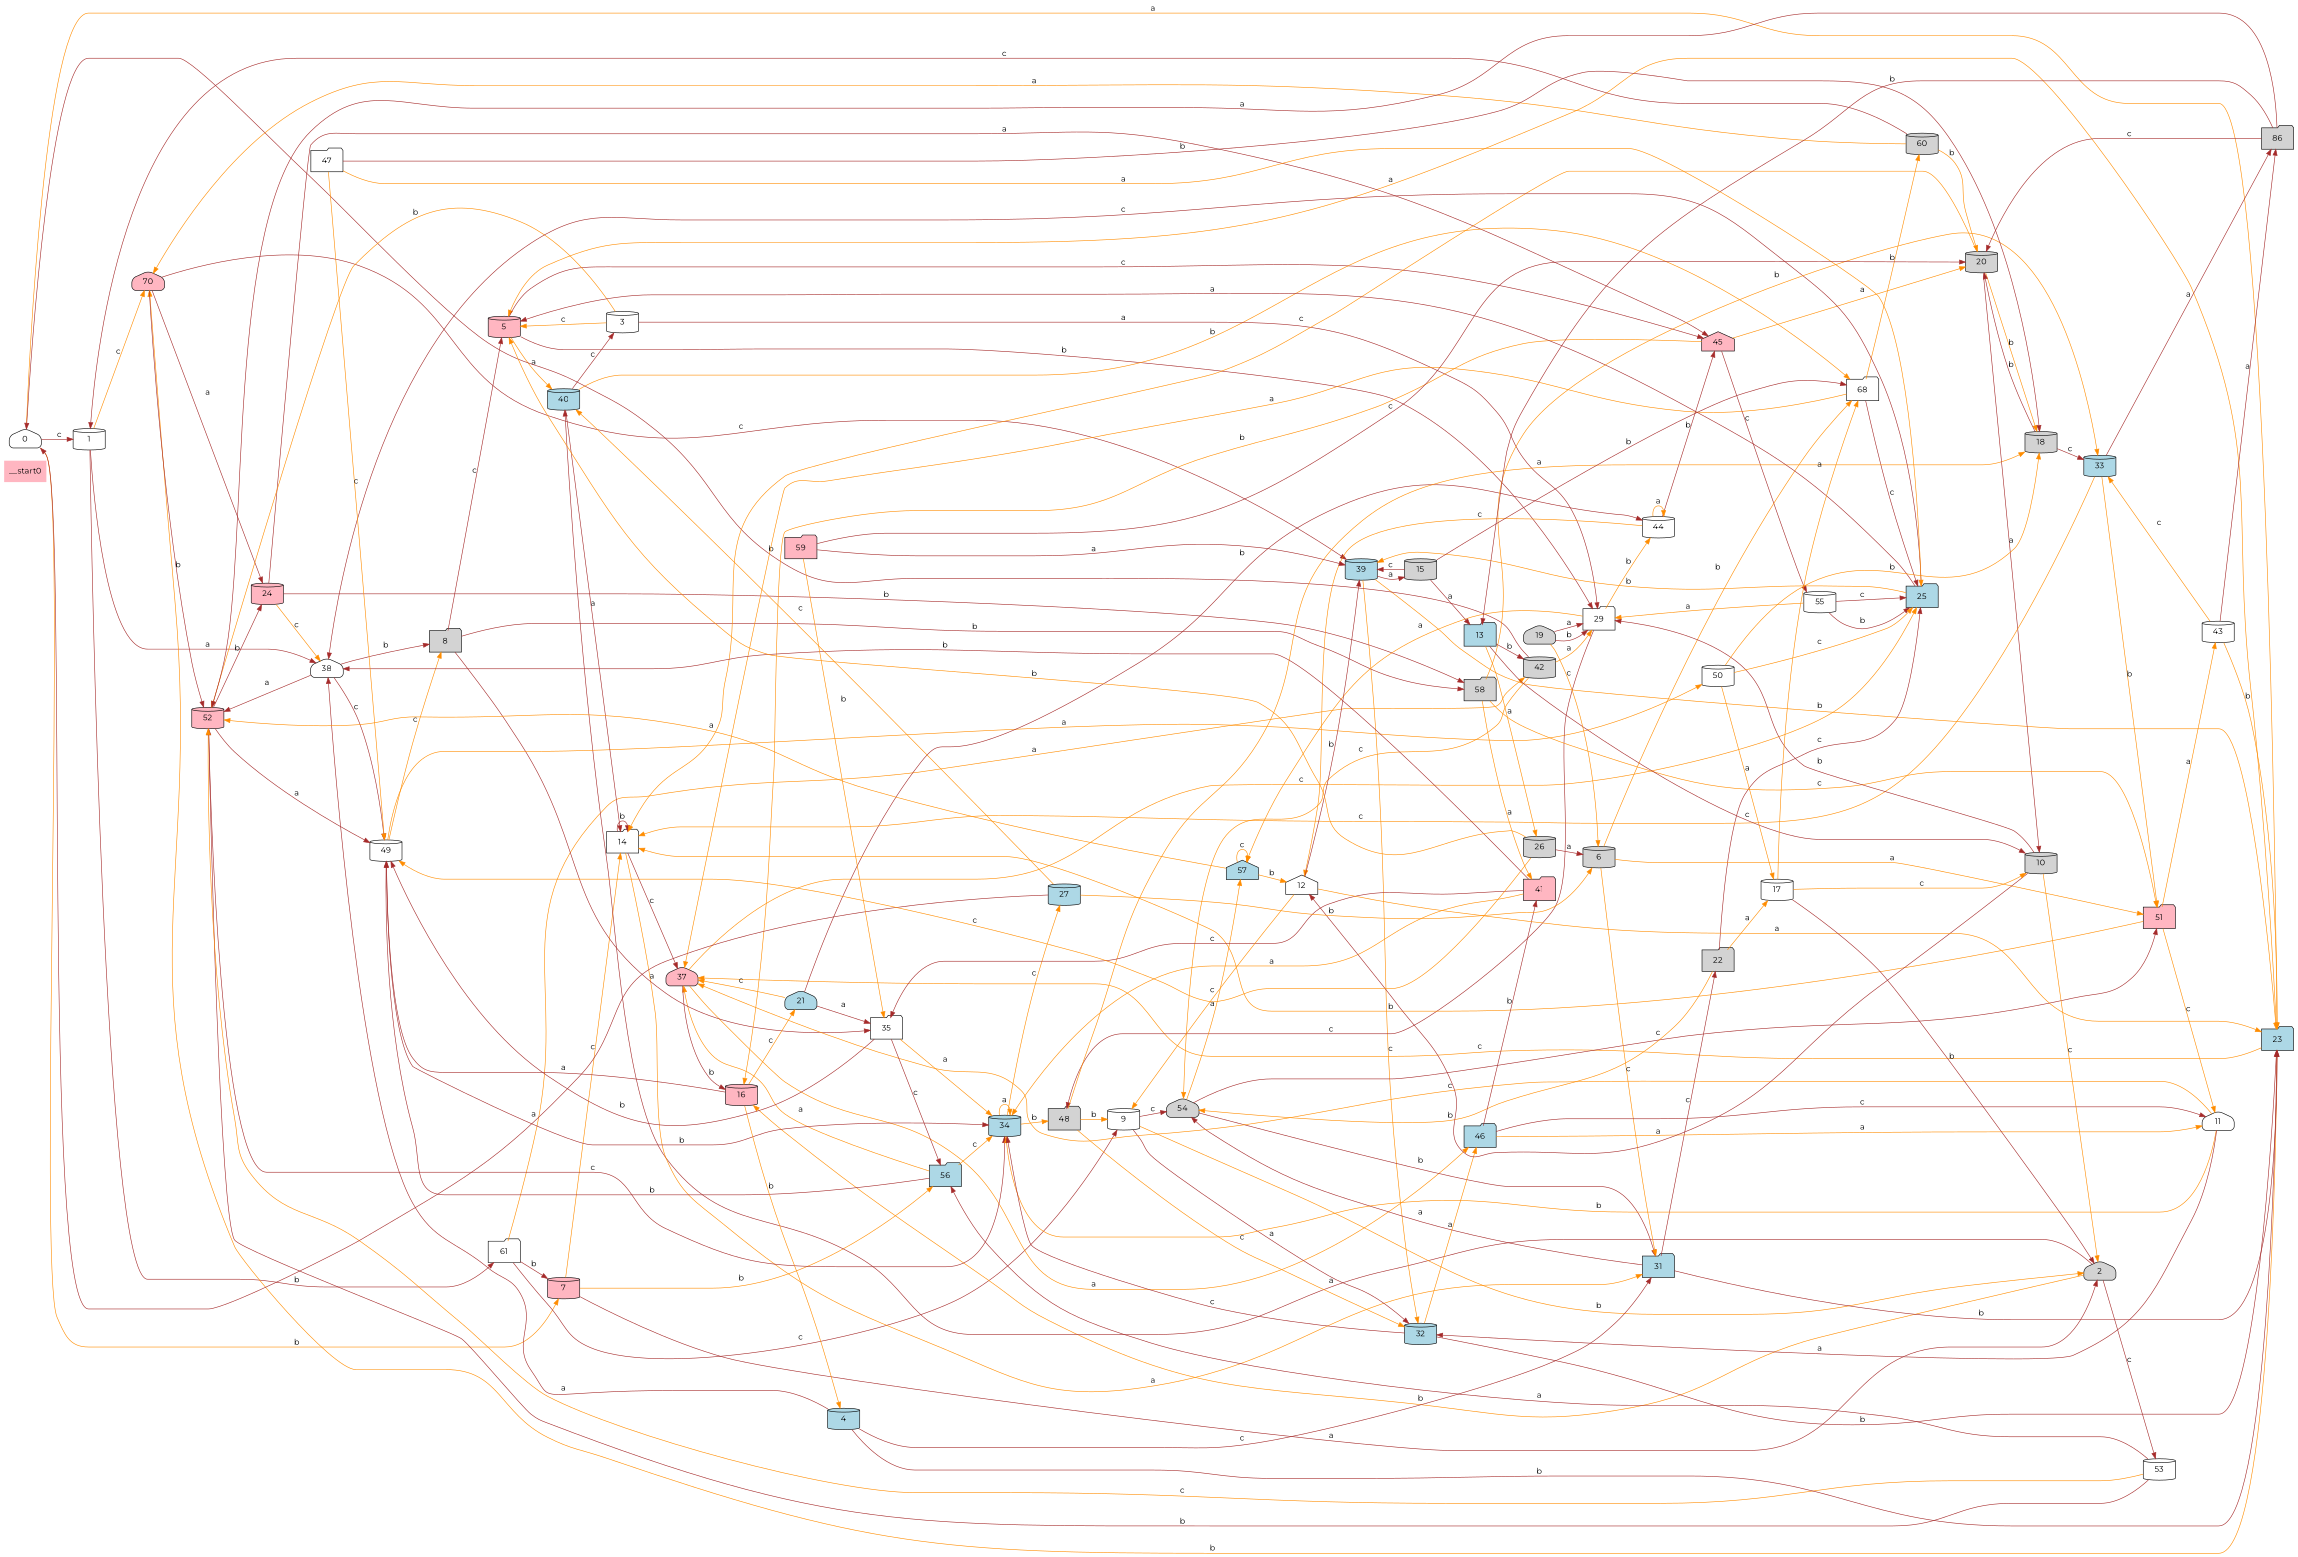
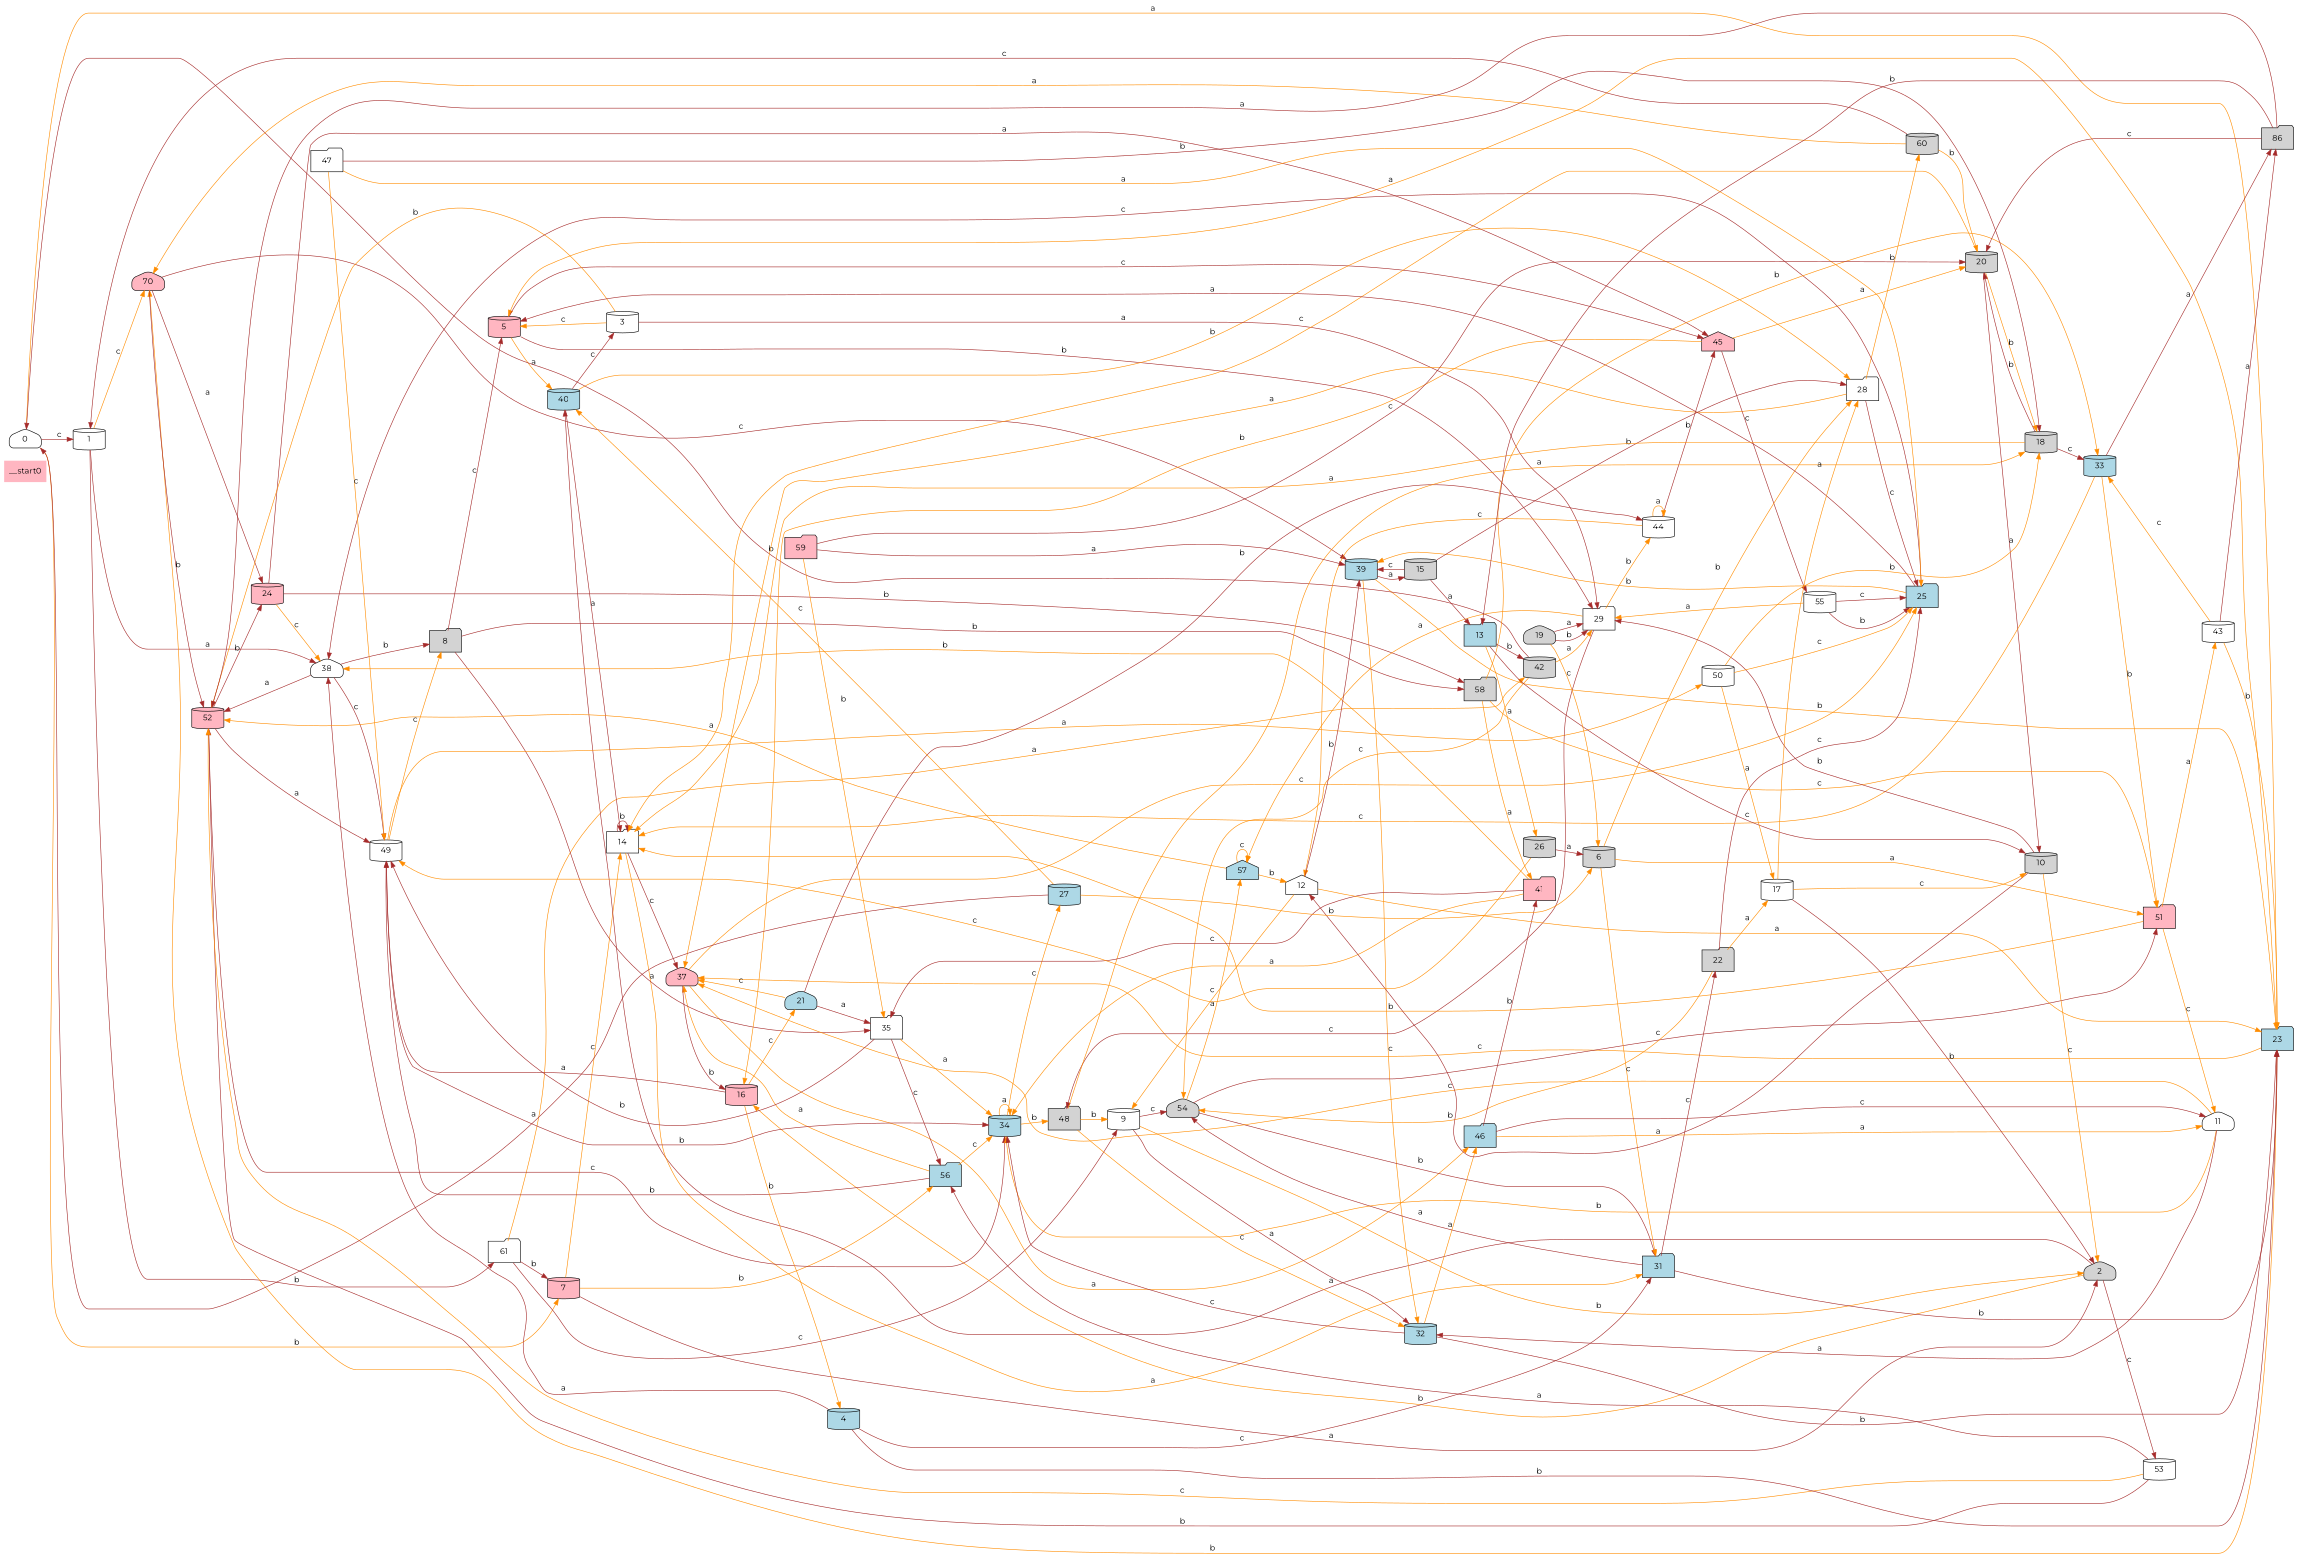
  digraph {
    fontname=Montserrat
    rankdir=LR
    node [fillcolor=white fontname=Montserrat shape=cylinder style="rounded,filled" color=black]
    edge [color=darkorange fontname=Montserrat]
    __start0 [fillcolor=lightpink shape=none style=filled color=""]
    n2 [label=0 shape=house]
    n3 [label=1]
    n4 [fillcolor=lightpink label=7]
    n5 [fillcolor=lightblue label=23 shape=folder style=filled]
    n6 [fillcolor=lightpink label=70 shape=house]
    n7 [label=38 shape=house]
    n8 [label=61 shape=folder style=filled]
    n9 [fillcolor=lightgrey label=2 shape=house]
    n10 [label=14 shape=folder style=filled]
    n11 [fillcolor=lightblue label=56 shape=folder style=filled]
    n12 [fillcolor=lightpink label=5 style=filled]
    n13 [fillcolor=lightpink label=37 shape=house]
    n14 [fillcolor=lightpink label=52 style=filled]
    n15 [fillcolor=lightblue label=39]
    n16 [fillcolor=lightpink label=24]
    n17 [fillcolor=lightgrey label=8 shape=folder style=filled]
    n18 [label=49 style=filled]
    n19 [label=9]
    n20 [fillcolor=lightgrey label=42 style=filled]
    n21 [fillcolor=lightpink label=16]
    n22 [fillcolor=lightblue label=40]
    n23 [label=53 style=filled]
    n24 [fillcolor=lightblue label=4 style=filled]
    n25 [fillcolor=lightblue label=21 shape=house]
    n26 [label=3]
-   n27 [label=68 shape=folder style=filled]
+   n27 [label=28 shape=folder style=filled]
    n28 [label=29 shape=folder]
    n29 [fillcolor=lightpink label=45 shape=house style=filled]
    n30 [label=44]
    n31 [fillcolor=lightgrey label=48 shape=folder]
    n32 [fillcolor=lightblue label=57 shape=house style=filled]
    n33 [fillcolor=lightblue label=34]
    n34 [fillcolor=lightblue label=31 shape=folder]
    n35 [fillcolor=lightgrey label=54 shape=house]
    n36 [fillcolor=lightgrey label=22 shape=folder]
    n37 [fillcolor=lightgrey label=20]
    n38 [label=55 style=filled]
    n39 [fillcolor=lightgrey label=6]
    n40 [fillcolor=lightpink label=51 shape=folder]
    n41 [fillcolor=lightblue label=25 shape=folder]
    n42 [fillcolor=lightgrey label=60 style=filled]
    n43 [label=11 shape=house]
    n44 [label=43 style=filled]
    n45 [label=35 shape=folder style=filled]
    n46 [fillcolor=lightgrey label=58 shape=folder style=filled]
    n47 [fillcolor=lightblue label=33 style=filled]
    n48 [fillcolor=lightpink label=41 shape=folder]
    n49 [fillcolor=lightblue label=32 style=filled]
    n50 [fillcolor=lightblue label=46 shape=folder style=filled]
    n51 [fillcolor=lightgrey label=10]
    n52 [label=12 shape=house style=filled]
    n53 [fillcolor=lightblue label=27 style=filled]
    n54 [fillcolor=lightgrey label=15 style=filled]
    n55 [fillcolor=lightblue label=13 shape=folder]
    n56 [fillcolor=lightgrey label=26]
    n57 [label=50 style=filled]
    n58 [label=17 style=filled]
    n59 [fillcolor=lightgrey label=18]
    n60 [fillcolor=lightgrey label=86 shape=folder]
    n61 [fillcolor=lightgrey label=19 shape=house]
    n62 [label=47 shape=folder]
    n63 [fillcolor=lightpink label=59 shape=folder]
    n2 -> n3 [color=brown label=c]
    n2 -> n4 [label=b]
    n2 -> n5 [label=a]
    n3 -> n6 [label=c]
    n3 -> n7 [color=brown label=a]
    n3 -> n8 [color=brown label=b]
    n4 -> n9 [color=brown label=a]
    n4 -> n10 [label=c]
    n4 -> n11 [label=b]
    n5 -> n6 [label=b]
    n5 -> n12 [label=a]
    n5 -> n13 [label=c]
    n6 -> n14 [color=brown label=b]
    n6 -> n15 [color=brown label=c]
    n6 -> n16 [color=brown label=a]
    n7 -> n14 [color=brown label=a]
    n7 -> n17 [color=brown label=b]
    n7 -> n18 [color=brown label=c]
    n8 -> n4 [color=brown label=b]
    n8 -> n19 [color=brown label=c]
    n8 -> n20 [label=a]
    n9 -> n21 [label=b]
    n9 -> n22 [color=brown label=a]
    n9 -> n23 [color=brown label=c]
    n10 -> n10 [color=brown label=b]
    n10 -> n13 [color=brown label=c]
    n10 -> n34 [label=a]
    n11 -> n13 [label=a]
    n11 -> n18 [color=brown label=b]
    n11 -> n33 [label=c]
    n12 -> n22 [label=a]
    n12 -> n28 [color=brown label=b]
    n12 -> n29 [color=brown label=c]
    n13 -> n21 [color=brown label=b]
    n13 -> n41 [label=c]
    n13 -> n50 [label=a]
    n14 -> n16 [color=brown label=b]
    n14 -> n18 [color=brown label=a]
    n14 -> n33 [color=brown label=c]
    n15 -> n5 [label=b]
    n15 -> n49 [label=c]
    n15 -> n54 [color=brown label=a]
    n16 -> n7 [label=c]
    n16 -> n29 [color=brown label=a]
    n16 -> n46 [color=brown label=b]
    n17 -> n12 [color=brown label=c]
    n17 -> n45 [color=brown label=a]
    n17 -> n46 [color=brown label=b]
    n18 -> n17 [label=c]
    n18 -> n33 [color=brown label=b]
    n18 -> n57 [label=a]
    n19 -> n9 [label=b]
    n19 -> n35 [color=brown label=c]
    n19 -> n49 [color=brown label=a]
    n20 -> n2 [color=brown label=b]
    n20 -> n28 [label=a]
    n20 -> n35 [label=c]
    n21 -> n18 [color=brown label=a]
    n21 -> n24 [label=b]
    n21 -> n25 [label=c]
    n22 -> n10 [color=brown label=a]
    n22 -> n26 [color=brown label=c]
    n22 -> n27 [label=b]
    n23 -> n11 [color=brown label=a]
    n23 -> n14 [color=brown label=b]
    n23 -> n14 [label=c]
    n24 -> n5 [color=brown label=b]
    n24 -> n7 [color=brown label=a]
    n24 -> n34 [color=brown label=c]
    n25 -> n13 [label=c]
    n25 -> n30 [color=brown label=b]
    n25 -> n45 [color=brown label=a]
    n26 -> n12 [label=c]
    n26 -> n14 [label=b]
    n26 -> n28 [color=brown label=a]
    n27 -> n13 [label=a]
    n27 -> n41 [color=brown label=c]
    n27 -> n42 [label=b]
    n28 -> n30 [label=b]
    n28 -> n31 [color=brown label=c]
    n28 -> n32 [label=a]
    n29 -> n21 [label=b]
    n29 -> n37 [label=a]
    n29 -> n38 [color=brown label=c]
    n30 -> n29 [color=brown label=b]
    n30 -> n30 [label=a]
    n30 -> n52 [label=c]
    n31 -> n19 [label=b]
    n31 -> n49 [label=c]
    n31 -> n59 [label=a]
    n32 -> n14 [label=a]
    n32 -> n32 [label=c]
    n32 -> n52 [label=b]
    n33 -> n31 [label=b]
    n33 -> n33 [label=a]
    n33 -> n53 [label=c]
    n34 -> n5 [color=brown label=b]
    n34 -> n35 [color=brown label=a]
    n34 -> n36 [color=brown label=c]
    n35 -> n32 [label=a]
    n35 -> n34 [color=brown label=b]
    n35 -> n40 [color=brown label=c]
    n36 -> n35 [label=b]
    n36 -> n41 [color=brown label=c]
    n36 -> n58 [label=a]
    n37 -> n10 [label=c]
    n37 -> n51 [color=brown label=a]
    n37 -> n59 [label=b]
    n38 -> n28 [label=a]
    n38 -> n41 [color=brown label=b]
    n38 -> n41 [color=brown label=c]
    n39 -> n27 [label=b]
    n39 -> n34 [label=c]
    n39 -> n40 [label=a]
    n40 -> n10 [label=b]
    n40 -> n43 [label=c]
    n40 -> n44 [label=a]
    n41 -> n7 [color=brown label=c]
    n41 -> n12 [color=brown label=a]
    n41 -> n15 [label=b]
    n42 -> n3 [color=brown label=c]
    n42 -> n6 [label=a]
    n42 -> n37 [label=b]
    n43 -> n13 [label=c]
    n43 -> n33 [label=b]
    n43 -> n49 [color=brown label=a]
    n44 -> n5 [label=b]
    n44 -> n47 [label=c]
    n44 -> n60 [color=brown label=a]
    n45 -> n11 [color=brown label=c]
    n45 -> n18 [color=brown label=b]
    n45 -> n33 [label=a]
    n46 -> n40 [label=c]
    n46 -> n47 [label=b]
    n46 -> n48 [label=a]
    n47 -> n10 [label=c]
    n47 -> n40 [label=b]
    n47 -> n60 [color=brown label=a]
-   n48 -> n7 [color=brown label=b]
+   n48 -> n7 [label=b]
    n48 -> n33 [label=a]
    n48 -> n45 [color=brown label=c]
    n49 -> n5 [color=brown label=b]
    n49 -> n33 [color=brown label=c]
    n49 -> n50 [label=a]
    n50 -> n43 [label=a]
    n50 -> n43 [color=brown label=c]
    n50 -> n48 [color=brown label=b]
    n51 -> n9 [label=c]
    n51 -> n28 [color=brown label=b]
    n51 -> n52 [color=brown label=a]
    n52 -> n5 [label=a]
    n52 -> n15 [color=brown label=b]
    n52 -> n19 [label=c]
    n53 -> n2 [color=brown label=a]
    n53 -> n22 [label=c]
    n53 -> n39 [label=b]
    n54 -> n15 [color=brown label=c]
    n54 -> n27 [color=brown label=b]
    n54 -> n55 [color=brown label=a]
    n55 -> n20 [color=brown label=b]
    n55 -> n51 [color=brown label=c]
    n55 -> n56 [label=a]
-   n56 -> n12 [label=b]
    n56 -> n18 [label=c]
    n56 -> n39 [color=brown label=a]
    n57 -> n41 [label=c]
    n57 -> n58 [label=a]
    n57 -> n59 [label=b]
    n58 -> n9 [color=brown label=b]
    n58 -> n27 [label=a]
    n58 -> n51 [label=c]
+   n59 -> n10 [label=a]
    n59 -> n37 [color=brown label=b]
    n59 -> n47 [color=brown label=c]
    n60 -> n14 [color=brown label=a]
    n60 -> n37 [color=brown label=c]
    n60 -> n55 [color=brown label=b]
    n61 -> n28 [color=brown label=a]
    n61 -> n28 [color=brown label=b]
    n61 -> n39 [label=c]
    n62 -> n18 [label=c]
    n62 -> n41 [label=a]
    n62 -> n59 [color=brown label=b]
    n63 -> n15 [color=brown label=a]
    n63 -> n37 [color=brown label=c]
    n63 -> n45 [label=b]
  }
